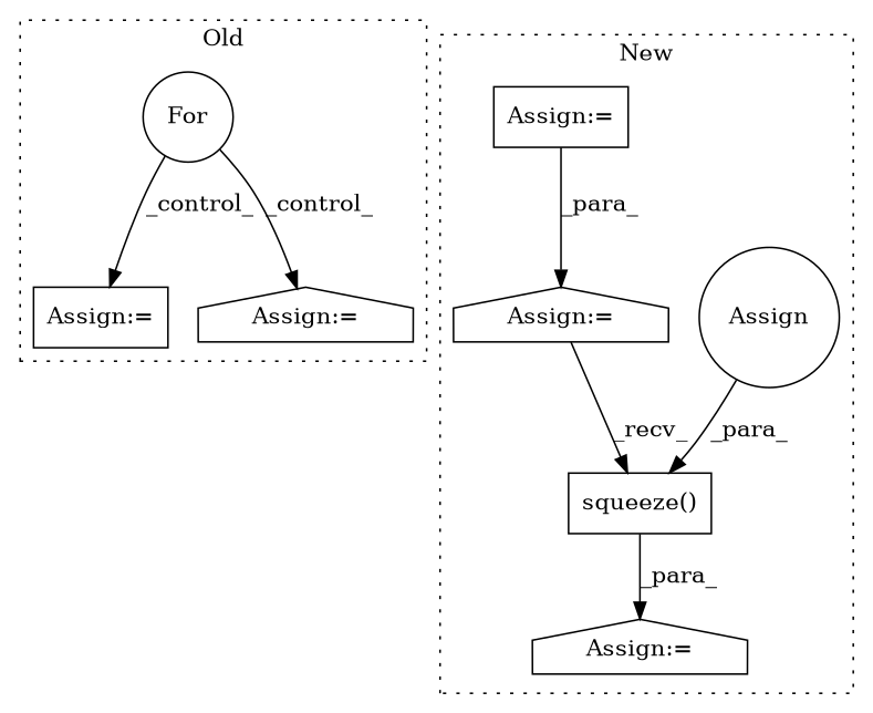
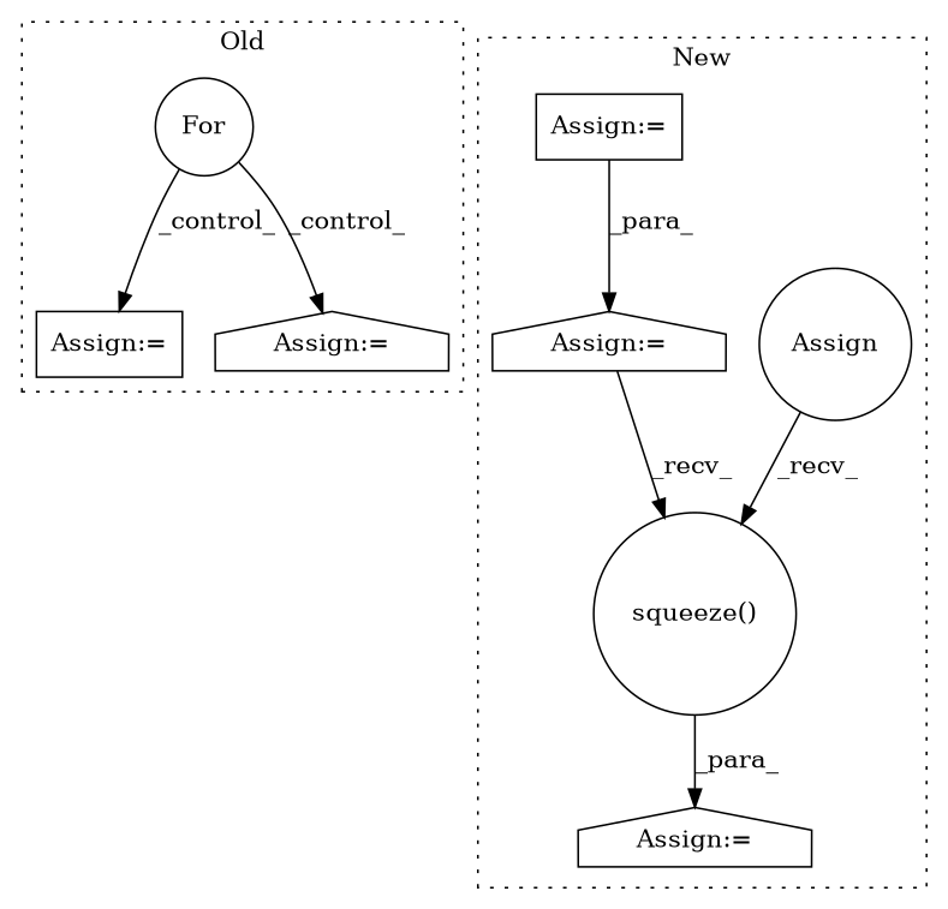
  digraph {
    node [a=68 l=3 shape=circle]
    edge [style=solid]
    n1 [a=107 l="4,14" label=For s="3367,3397"]
    n2 [label="Assign:=" s=3449 shape=box]
    n3 [label="Assign:=" s=3537 shape=house]
-   n4 [a=75 l="46,1" label="squeeze()" s="3417,3464" shape=box]
+   n4 [a=75 l="46,1" label="squeeze()" s="3417,3464"]
    n5 [label="Assign:=" s=3591 shape=house]
    n6 [a=76 l=1 label=Assign s=3463]
    n7 [label="Assign:=" s=3254 shape=house]
    n8 [label="Assign:=" s=3199 shape=box]
    subgraph cluster_1 {
      label=Old
      style=dotted
      n1
      n2
      n3
    }
    subgraph cluster_2 {
      label=New
      style=dotted
      n4
      n5
      n6
      n7
      n8
    }
    n1 -> n2 [label=_control_]
    n1 -> n3 [label=_control_]
    n4 -> n5 [label=_para_]
-   n6 -> n4 [label=_para_]
+   n6 -> n4 [label=_recv_]
    n7 -> n4 [label=_recv_]
    n8 -> n7 [label=_para_]
  }
